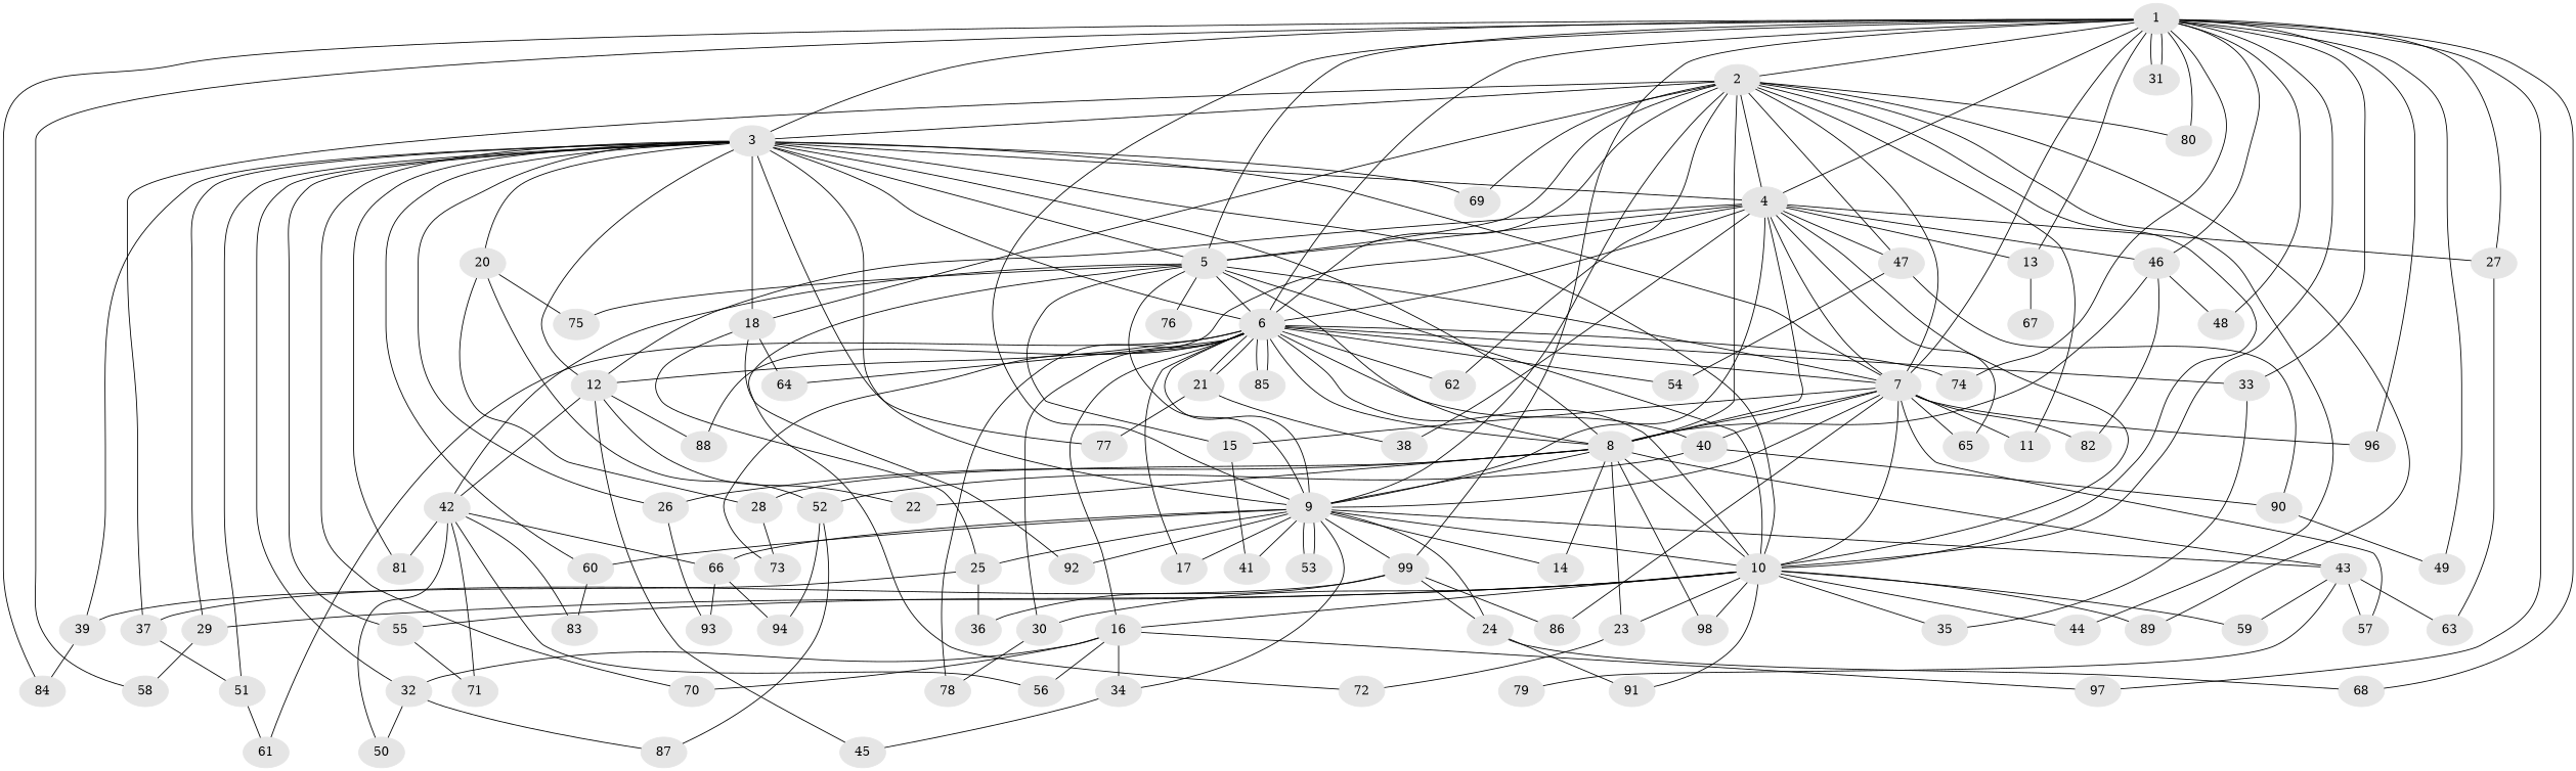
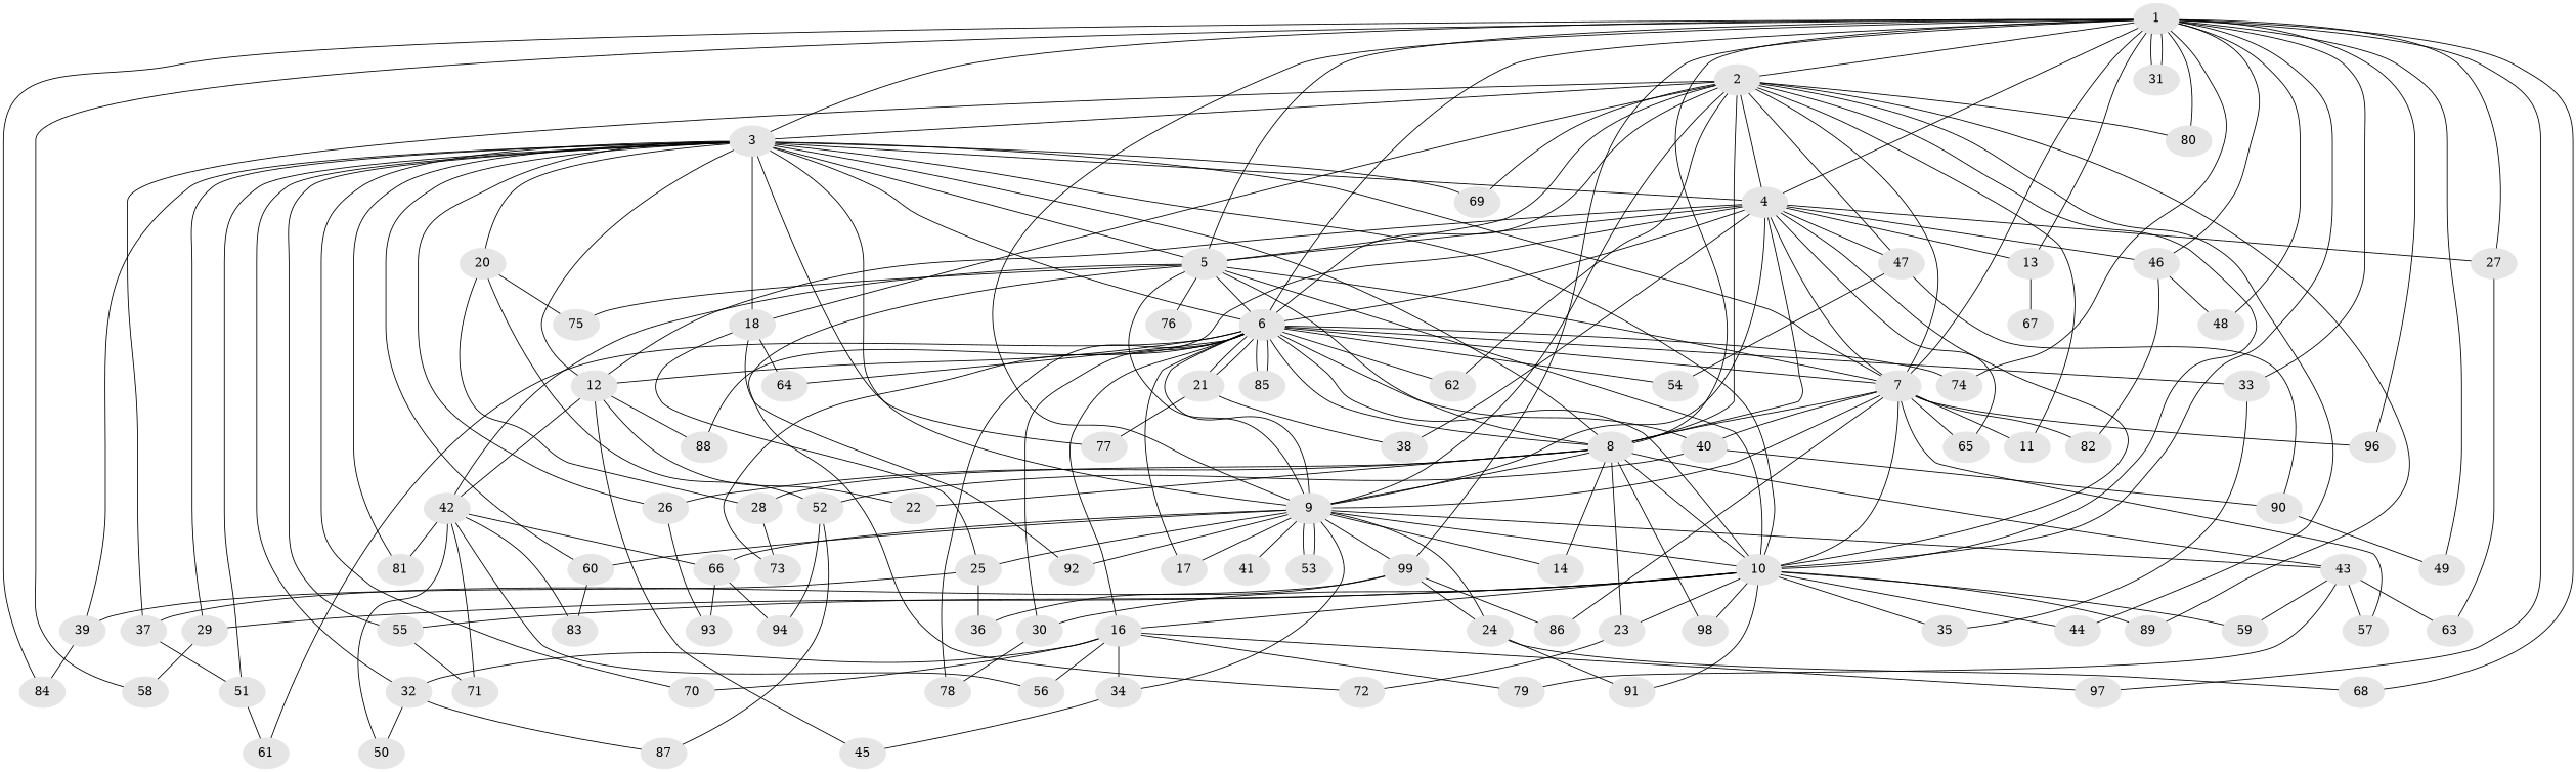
  graph {
    node [color=gray90 style=filled]
    1
    2
    3
    4
    5
    6
    7
    8
    9
    10
    13
    n12 [label=99]
    27
    31
    33
    46
    48
    49
    58
    68
    74
    80
    84
    96
    97
    11
    18
    37
    44
    47
    62
    69
    89
    12
    20
    26
    29
    32
    39
    51
    55
    60
    70
    77
    81
    38
    65
    88
    76
-   15
    42
    72
    75
    16
    17
    21
    30
    40
    54
    61
    64
    73
    78
    85
    57
    82
    86
    14
    22
    23
    28
    43
    98
    24
    25
    34
    41
    53
    66
    92
    35
    59
    91
    67
    36
    63
    90
    45
    52
    93
    50
    87
    71
    83
    56
    79
    94
    1 -- 2
    1 -- 3
    1 -- 4
    1 -- 5
    1 -- 6
    1 -- 7
-   46 -- 8
+   1 -- 8
    1 -- 9
    1 -- 10
    1 -- 13
    1 -- n12
    1 -- 27
    1 -- 31
    1 -- 31
    1 -- 33
    1 -- 46
    1 -- 48
    1 -- 49
    1 -- 58
    1 -- 68
    1 -- 74
    1 -- 80
    1 -- 84
    1 -- 96
    1 -- 97
    2 -- 3
    2 -- 4
    2 -- 5
    2 -- 6
    2 -- 7
    2 -- 8
    2 -- 9
    2 -- 10
    2 -- 80
    2 -- 11
    2 -- 18
    2 -- 37
    2 -- 44
    2 -- 47
    2 -- 62
    2 -- 69
    2 -- 89
    3 -- 4
    3 -- 5
    3 -- 6
    3 -- 7
    3 -- 8
    3 -- 9
    3 -- 10
    3 -- 18
    3 -- 69
    3 -- 12
    3 -- 20
    3 -- 26
    3 -- 29
    3 -- 32
    3 -- 39
    3 -- 51
    3 -- 55
    3 -- 60
    3 -- 70
    3 -- 77
    3 -- 81
    4 -- 5
    4 -- 6
    4 -- 7
    4 -- 8
    4 -- 9
    4 -- 10
    4 -- 13
    4 -- 27
    4 -- 46
    4 -- 47
    4 -- 12
    4 -- 38
    4 -- 65
    4 -- 88
    5 -- 6
    5 -- 7
    5 -- 8
    5 -- 9
    5 -- 10
    5 -- 76
-   5 -- 15
    5 -- 42
    5 -- 72
    5 -- 75
    6 -- 7
    6 -- 8
    6 -- 9
    6 -- 10
    6 -- 33
    6 -- 74
    6 -- 62
    6 -- 12
    6 -- 16
    6 -- 17
    6 -- 21
    6 -- 21
    6 -- 30
    6 -- 40
    6 -- 54
    6 -- 61
    6 -- 64
    6 -- 73
    6 -- 78
    6 -- 85
    6 -- 85
    7 -- 8
    7 -- 9
    7 -- 10
    7 -- 96
    7 -- 11
    7 -- 65
-   7 -- 15
    7 -- 40
    7 -- 57
    7 -- 82
    7 -- 86
    8 -- 9
    8 -- 10
    8 -- 26
    8 -- 14
    8 -- 22
    8 -- 23
    8 -- 28
    8 -- 43
    8 -- 98
    9 -- 10
    9 -- n12
    9 -- 60
    9 -- 17
    9 -- 14
    9 -- 43
    9 -- 24
    9 -- 25
    9 -- 34
    9 -- 41
    9 -- 53
    9 -- 53
    9 -- 66
    9 -- 92
    10 -- 44
    10 -- 89
    10 -- 29
    10 -- 55
    10 -- 16
    10 -- 30
    10 -- 23
    10 -- 98
    10 -- 35
    10 -- 59
    10 -- 91
    13 -- 67
    n12 -- 37
    n12 -- 86
    n12 -- 24
    n12 -- 36
    27 -- 63
    33 -- 35
    46 -- 48
    46 -- 82
    18 -- 64
    18 -- 25
    18 -- 92
    37 -- 51
    47 -- 54
    47 -- 90
    12 -- 88
    12 -- 42
    12 -- 22
    12 -- 45
    20 -- 75
    20 -- 28
    20 -- 52
    26 -- 93
    29 -- 58
    32 -- 50
    32 -- 87
    39 -- 84
    51 -- 61
    55 -- 71
    60 -- 83
-   15 -- 41
    42 -- 81
    42 -- 66
    42 -- 50
    42 -- 71
    42 -- 83
    42 -- 56
    16 -- 97
    16 -- 32
    16 -- 70
    16 -- 34
    16 -- 56
+   16 -- 79
    21 -- 77
    21 -- 38
    30 -- 78
    40 -- 90
    40 -- 52
    23 -- 72
    28 -- 73
    43 -- 57
    43 -- 59
    43 -- 63
    43 -- 79
    24 -- 68
    24 -- 91
    25 -- 39
    25 -- 36
    34 -- 45
    66 -- 93
    66 -- 94
    90 -- 49
    52 -- 87
    52 -- 94
  }
